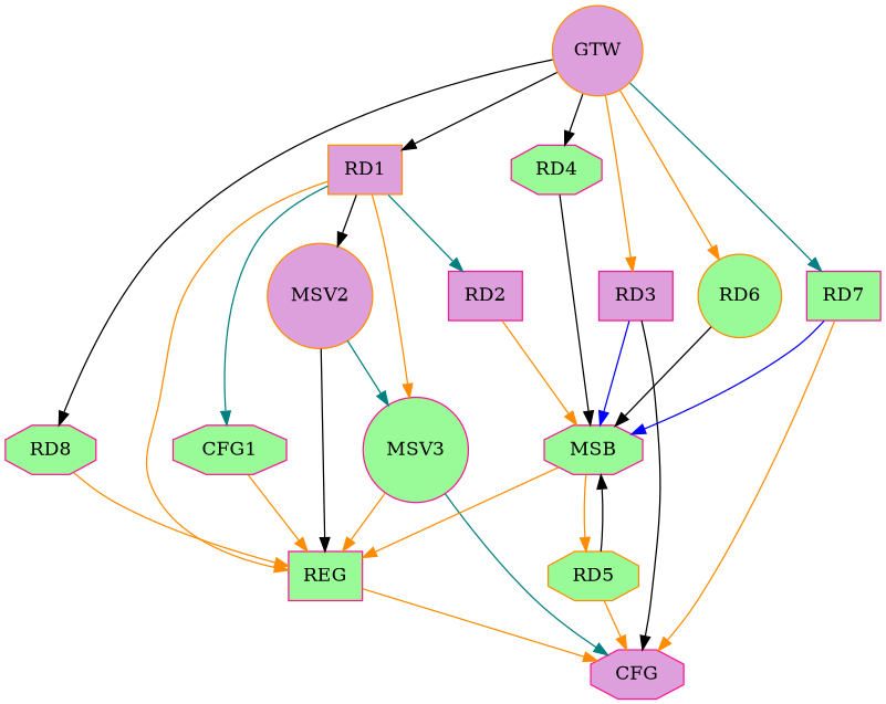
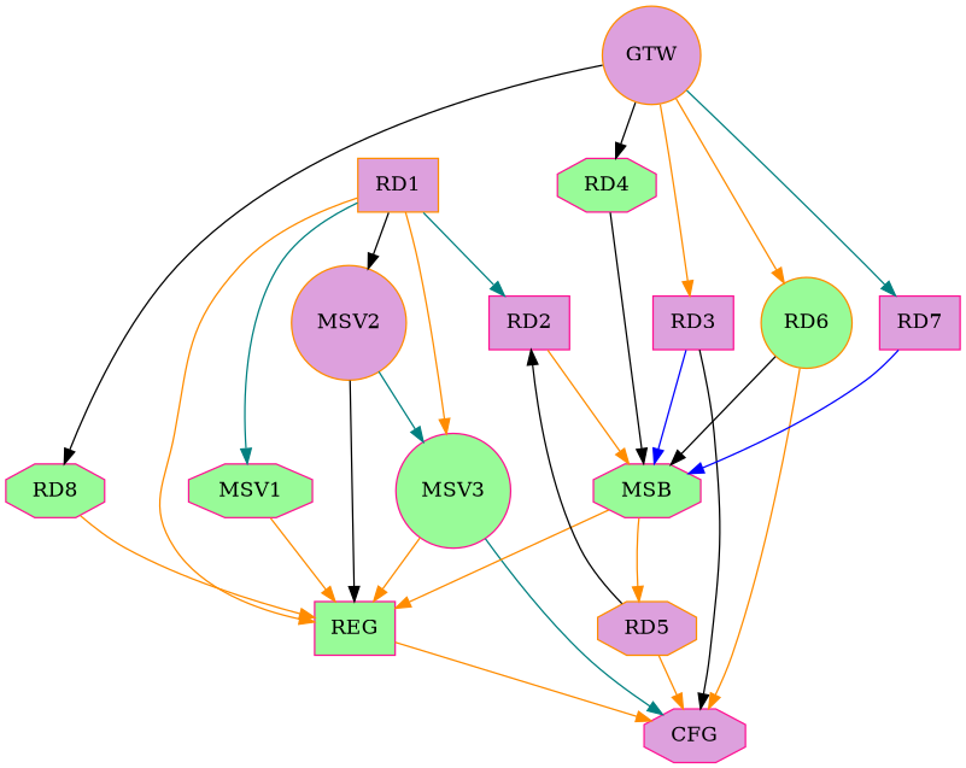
  strict digraph {
    node [color=deeppink fillcolor=plum shape=octagon style=filled]
    edge [color=darkorange]
    n1 [color=darkorange label=RD1 shape=box]
    n2 [label=RD2 shape=box]
    n3 [fillcolor=palegreen label=REG shape=box]
-   n4 [fillcolor=palegreen label=CFG1]
+   n4 [fillcolor=palegreen label=MSV1]
    n5 [color=darkorange label=MSV2 shape=circle]
    n6 [fillcolor=palegreen label=MSV3 shape=circle]
    n7 [fillcolor=palegreen label=MSB]
    n8 [label=CFG]
-   n9 [color=darkorange fillcolor=palegreen label=RD5]
+   n9 [color=darkorange label=RD5]
    n10 [label=RD3 shape=box]
    n11 [fillcolor=palegreen label=RD4]
    n12 [color=darkorange fillcolor=palegreen label=RD6 shape=circle]
-   n13 [fillcolor=palegreen label=RD7 shape=box]
+   n13 [label=RD7 shape=box]
    n14 [fillcolor=palegreen label=RD8]
    n15 [color=darkorange label=GTW shape=circle]
    n1 -> n2 [color=teal]
    n1 -> n3
    n1 -> n4 [color=teal]
    n1 -> n5 [color=black]
    n1 -> n6
    n2 -> n7
    n3 -> n8
    n4 -> n3
    n5 -> n3 [color=black]
    n5 -> n6 [color=teal]
    n6 -> n3
    n6 -> n8 [color=teal]
    n7 -> n3
    n7 -> n9
-   n9 -> n7 [color=black]
+   n9 -> n2 [color=black]
    n9 -> n8
    n10 -> n7 [color=blue]
    n10 -> n8 [color=black]
    n11 -> n7 [color=black]
    n12 -> n7 [color=black]
    n13 -> n7 [color=blue]
-   n13 -> n8
+   n12 -> n8
    n14 -> n3
-   n15 -> n1 [color=black]
    n15 -> n10
    n15 -> n11 [color=black]
    n15 -> n12
    n15 -> n13 [color=teal]
    n15 -> n14 [color=black]
  }
